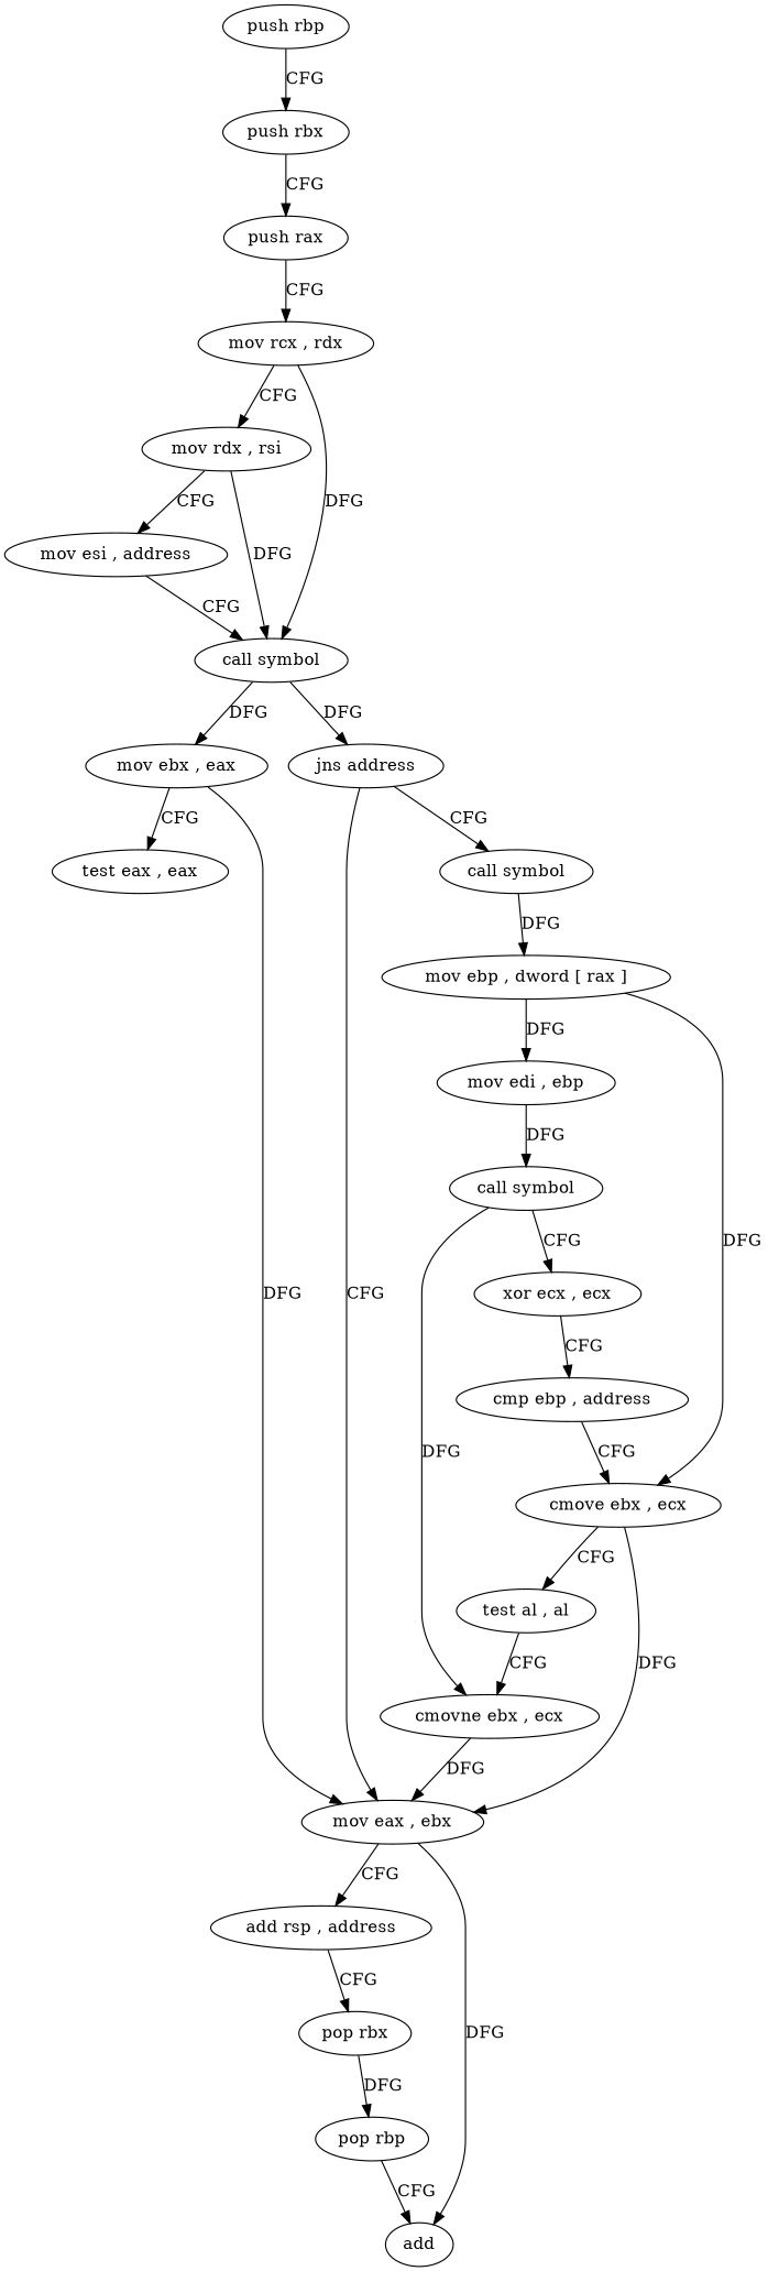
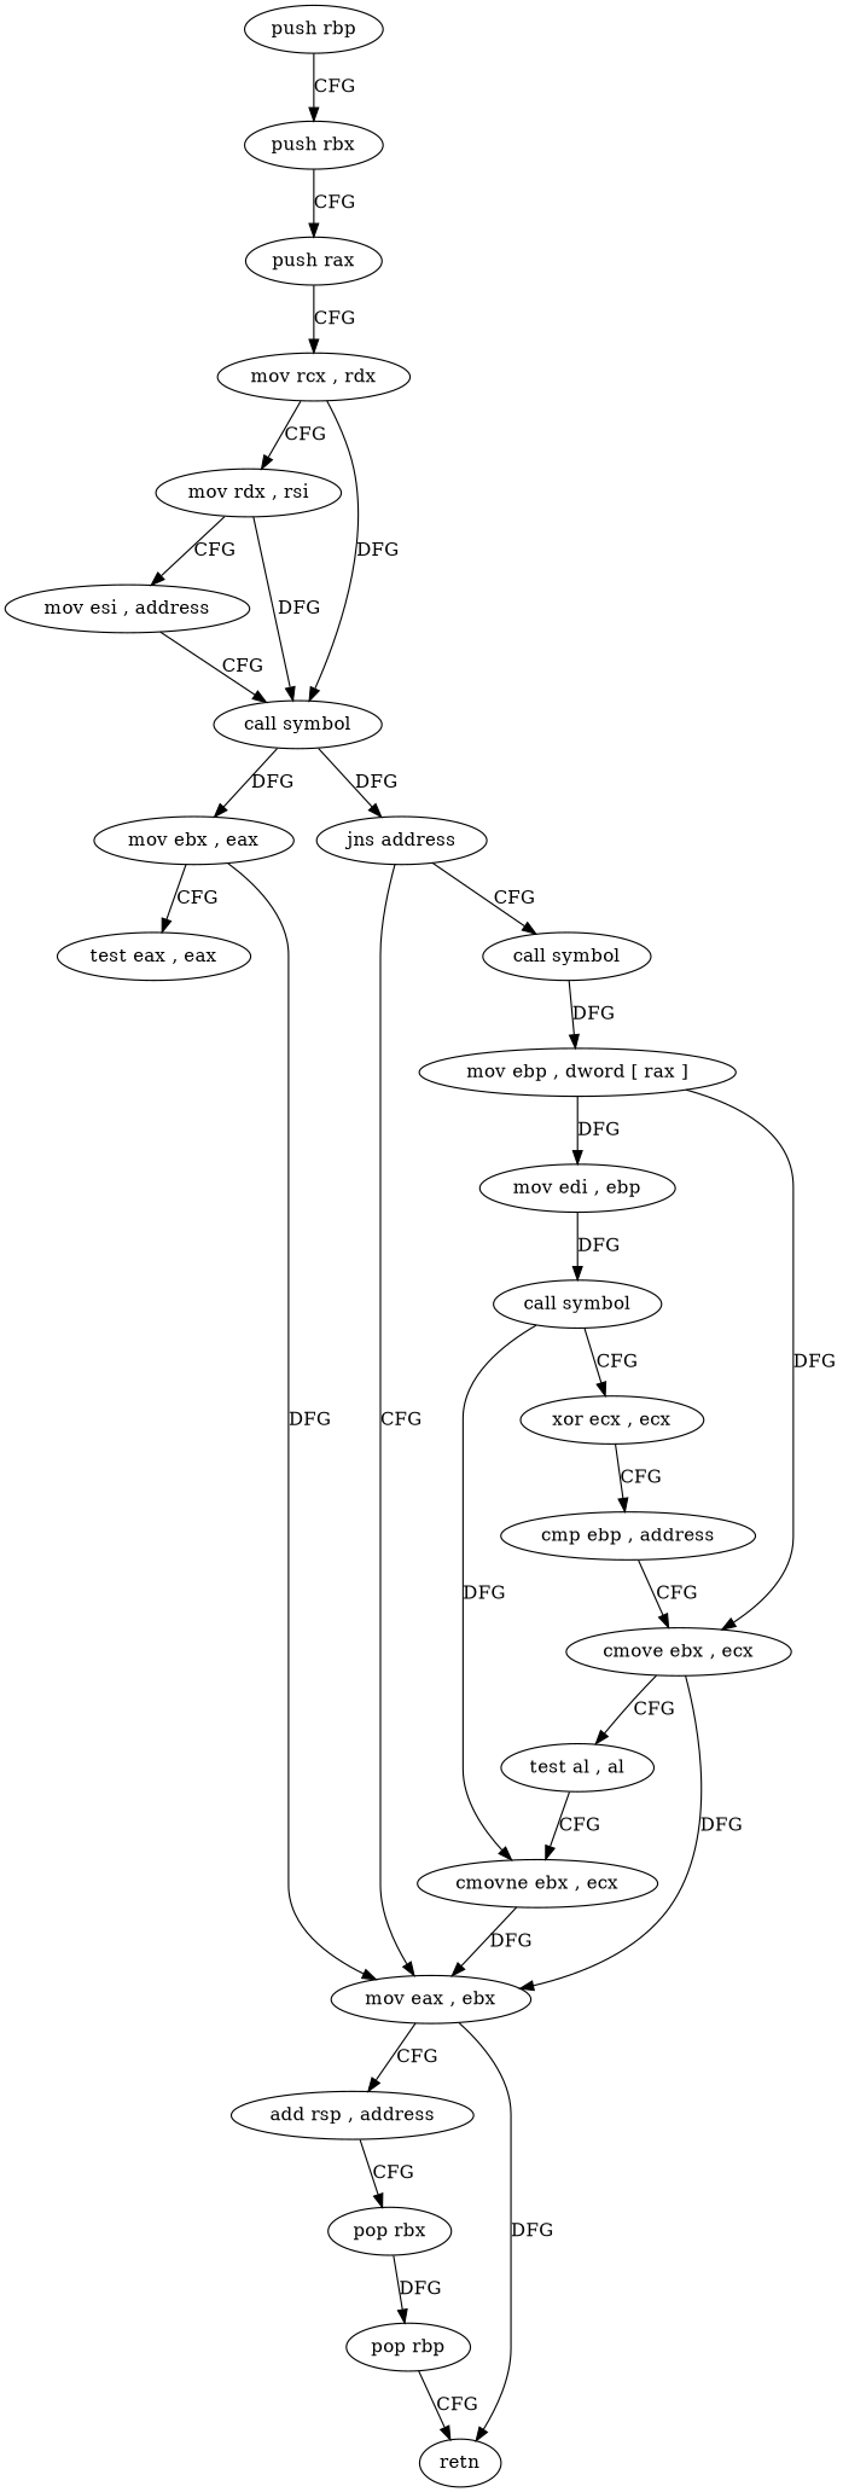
  digraph {
    n1 [label="push rbp"]
    n2 [label="push rbx"]
    n3 [label="push rax"]
    n4 [label="mov rcx , rdx"]
    n5 [label="mov rdx , rsi"]
    n6 [label="call symbol"]
    n7 [label="mov esi , address"]
    n8 [label="mov ebx , eax"]
    n9 [label="jns address"]
    n10 [label="test eax , eax"]
    n11 [label="mov eax , ebx"]
    n12 [label="call symbol"]
    n13 [label="add rsp , address"]
-   n14 [label=add]
+   n14 [label=retn]
    n15 [label="mov ebp , dword [ rax ]"]
    n16 [label="pop rbx"]
    n17 [label="mov edi , ebp"]
    n18 [label="cmove ebx , ecx"]
    n19 [label="pop rbp"]
    n20 [label="call symbol"]
    n21 [label="test al , al"]
    n22 [label="xor ecx , ecx"]
    n23 [label="cmovne ebx , ecx"]
    n24 [label="cmp ebp , address"]
    n1 -> n2 [label=CFG]
    n2 -> n3 [label=CFG]
    n3 -> n4 [label=CFG]
    n4 -> n5 [label=CFG]
    n4 -> n6 [label=DFG]
    n5 -> n6 [label=DFG]
    n5 -> n7 [label=CFG]
    n6 -> n8 [label=DFG]
    n6 -> n9 [label=DFG]
    n7 -> n6 [label=CFG]
    n8 -> n10 [label=CFG]
    n8 -> n11 [label=DFG]
    n9 -> n11 [label=CFG]
    n9 -> n12 [label=CFG]
    n11 -> n13 [label=CFG]
    n11 -> n14 [label=DFG]
    n12 -> n15 [label=DFG]
    n13 -> n16 [label=CFG]
    n15 -> n17 [label=DFG]
    n15 -> n18 [label=DFG]
    n16 -> n19 [label=DFG]
    n17 -> n20 [label=DFG]
    n18 -> n11 [label=DFG]
    n18 -> n21 [label=CFG]
    n19 -> n14 [label=CFG]
    n20 -> n22 [label=CFG]
    n20 -> n23 [label=DFG]
    n21 -> n23 [label=CFG]
    n22 -> n24 [label=CFG]
    n23 -> n11 [label=DFG]
    n24 -> n18 [label=CFG]
  }
